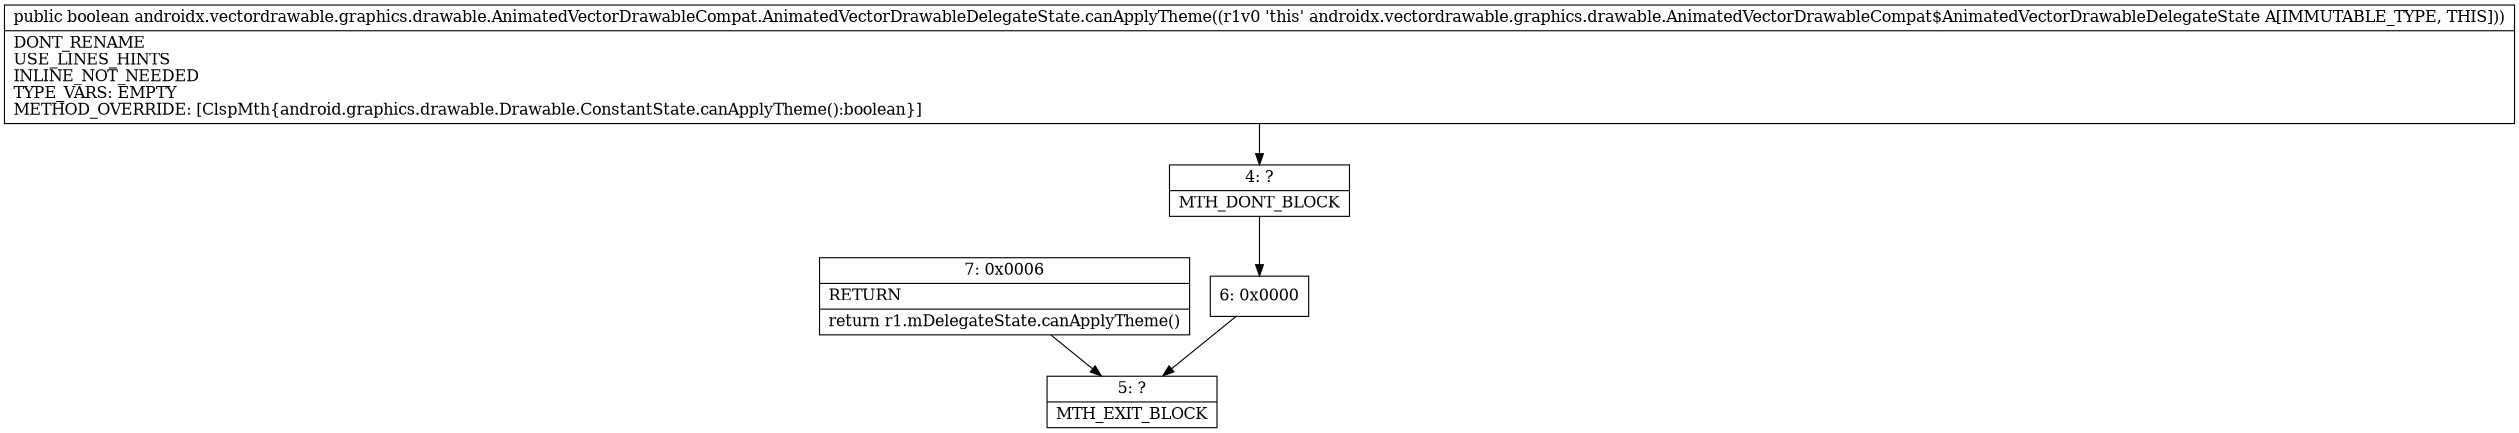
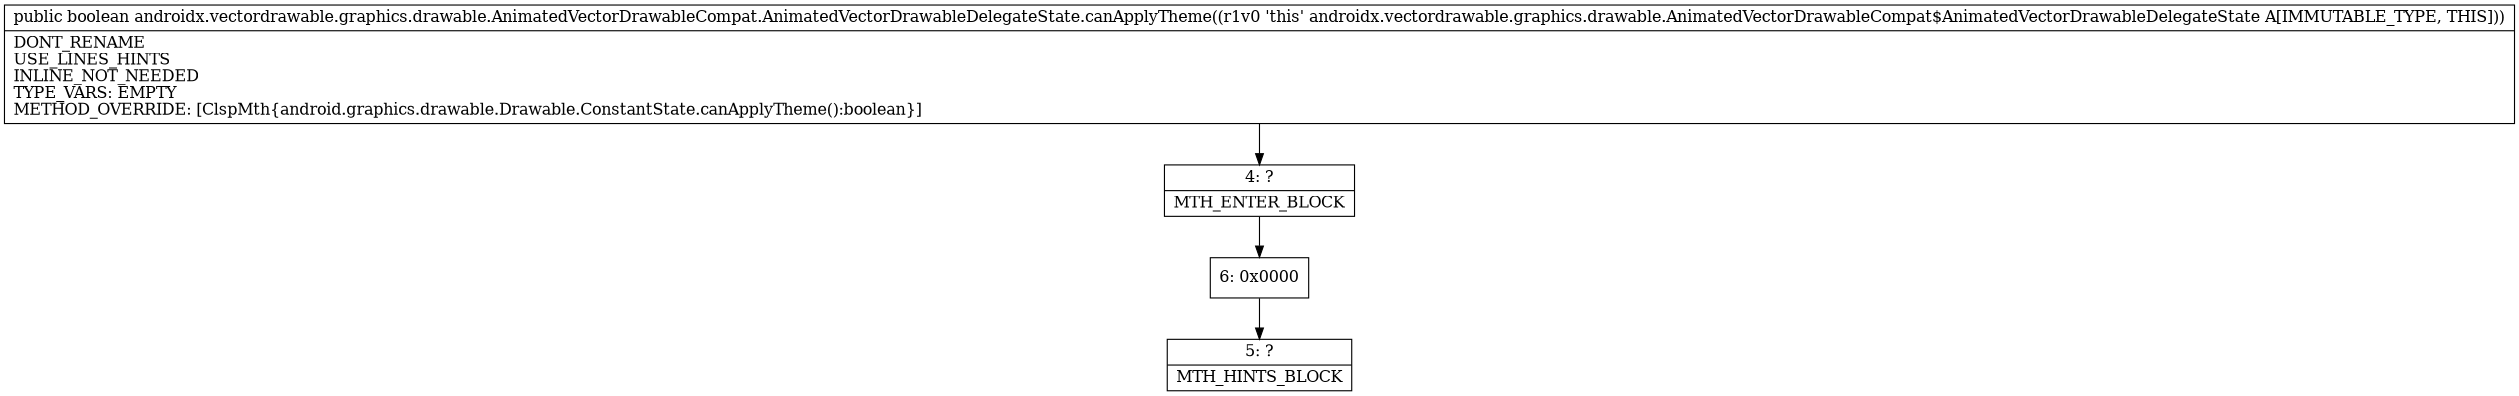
  digraph {
    node [shape=record]
-   n1 [label="{4\:\ ?|MTH_DONT_BLOCK\l}"]
+   n1 [label="{4\:\ ?|MTH_ENTER_BLOCK\l}"]
    n2 [label="{6\:\ 0x0000}"]
-   n3 [label="{5\:\ ?|MTH_EXIT_BLOCK\l}"]
-   n4 [label="{7\:\ 0x0006|RETURN\l|return r1.mDelegateState.canApplyTheme()\l}"]
+   n3 [label="{5\:\ ?|MTH_HINTS_BLOCK\l}"]
    n5 [label="{public boolean androidx.vectordrawable.graphics.drawable.AnimatedVectorDrawableCompat.AnimatedVectorDrawableDelegateState.canApplyTheme((r1v0 'this' androidx.vectordrawable.graphics.drawable.AnimatedVectorDrawableCompat$AnimatedVectorDrawableDelegateState A[IMMUTABLE_TYPE, THIS]))  | DONT_RENAME\lUSE_LINES_HINTS\lINLINE_NOT_NEEDED\lTYPE_VARS: EMPTY\lMETHOD_OVERRIDE: [ClspMth\{android.graphics.drawable.Drawable.ConstantState.canApplyTheme():boolean\}]\l}"]
    n1 -> n2
    n2 -> n3
-   n4 -> n3
    n5 -> n1
  }
